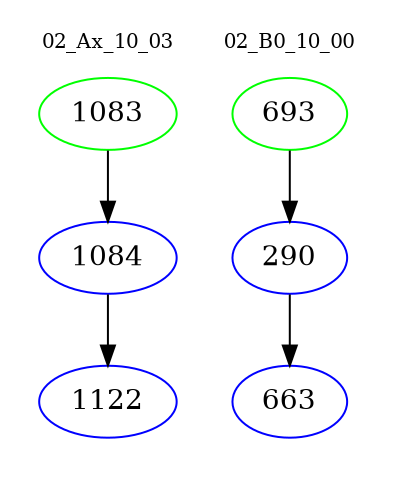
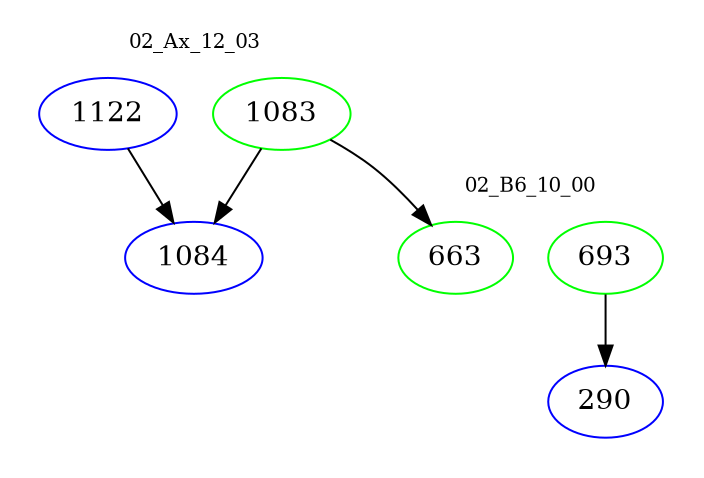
  digraph {
    node [color=blue]
    edge [color=black]
    n1 [color=green label=1083]
    n2 [label=1084]
    n3 [label=1122]
    n4 [color=green label=693]
    n5 [label=290]
-   n6 [label=663]
+   n6 [color=green label=663]
    subgraph cluster_1 {
      color=white
      fontsize=10
-     label="02_Ax_10_03"
+     label="02_Ax_12_03"
      n1
      n2
      n3
    }
    subgraph cluster_2 {
      color=white
      fontsize=10
-     label="02_B0_10_00"
+     label="02_B6_10_00"
      n4
      n5
      n6
    }
    n1 -> n2
-   n2 -> n3
+   n3 -> n2
    n4 -> n5
-   n5 -> n6
+   n1 -> n6
  }
